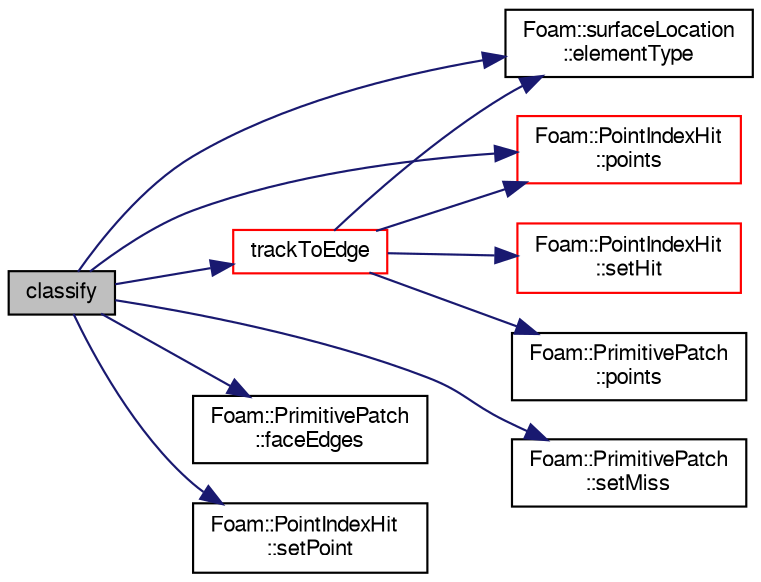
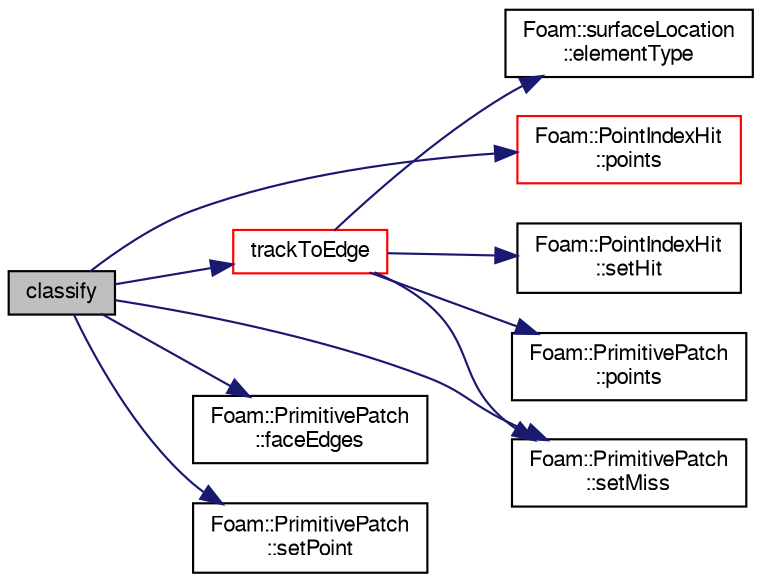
  digraph {
    rankdir=LR
    node [color=black fontname=FreeSans fontsize=10 shape=record]
    edge [color=midnightblue fontname=FreeSans fontsize=10 labelfontname=FreeSans labelfontsize=10 style=solid]
    n1 [fillcolor=grey75 fontcolor=black height=0.2 label=classify style=filled width=0.4]
    n2 [height=0.2 label="Foam::surfaceLocation\l::elementType" width=0.4]
    n3 [height=0.2 label="Foam::PrimitivePatch\l::faceEdges" width=0.4]
    n4 [color=red height=0.2 label="Foam::PointIndexHit\l::points" width=0.4]
    n5 [height=0.2 label="Foam::PrimitivePatch\l::setMiss" width=0.4]
-   n6 [height=0.2 label="Foam::PointIndexHit\l::setPoint" width=0.4]
+   n6 [height=0.2 label="Foam::PrimitivePatch\l::setPoint" width=0.4]
    n7 [color=red height=0.2 label=trackToEdge width=0.4]
    n8 [height=0.2 label="Foam::PrimitivePatch\l::points" width=0.4]
-   n9 [color=red height=0.2 label="Foam::PointIndexHit\l::setHit" width=0.4]
-   n1 -> n2
+   n9 [height=0.2 label="Foam::PointIndexHit\l::setHit" width=0.4]
    n1 -> n3
    n1 -> n4
    n1 -> n5
    n1 -> n6
    n1 -> n7
    n7 -> n2
-   n7 -> n4
+   n7 -> n5
    n7 -> n8
    n7 -> n9
  }
